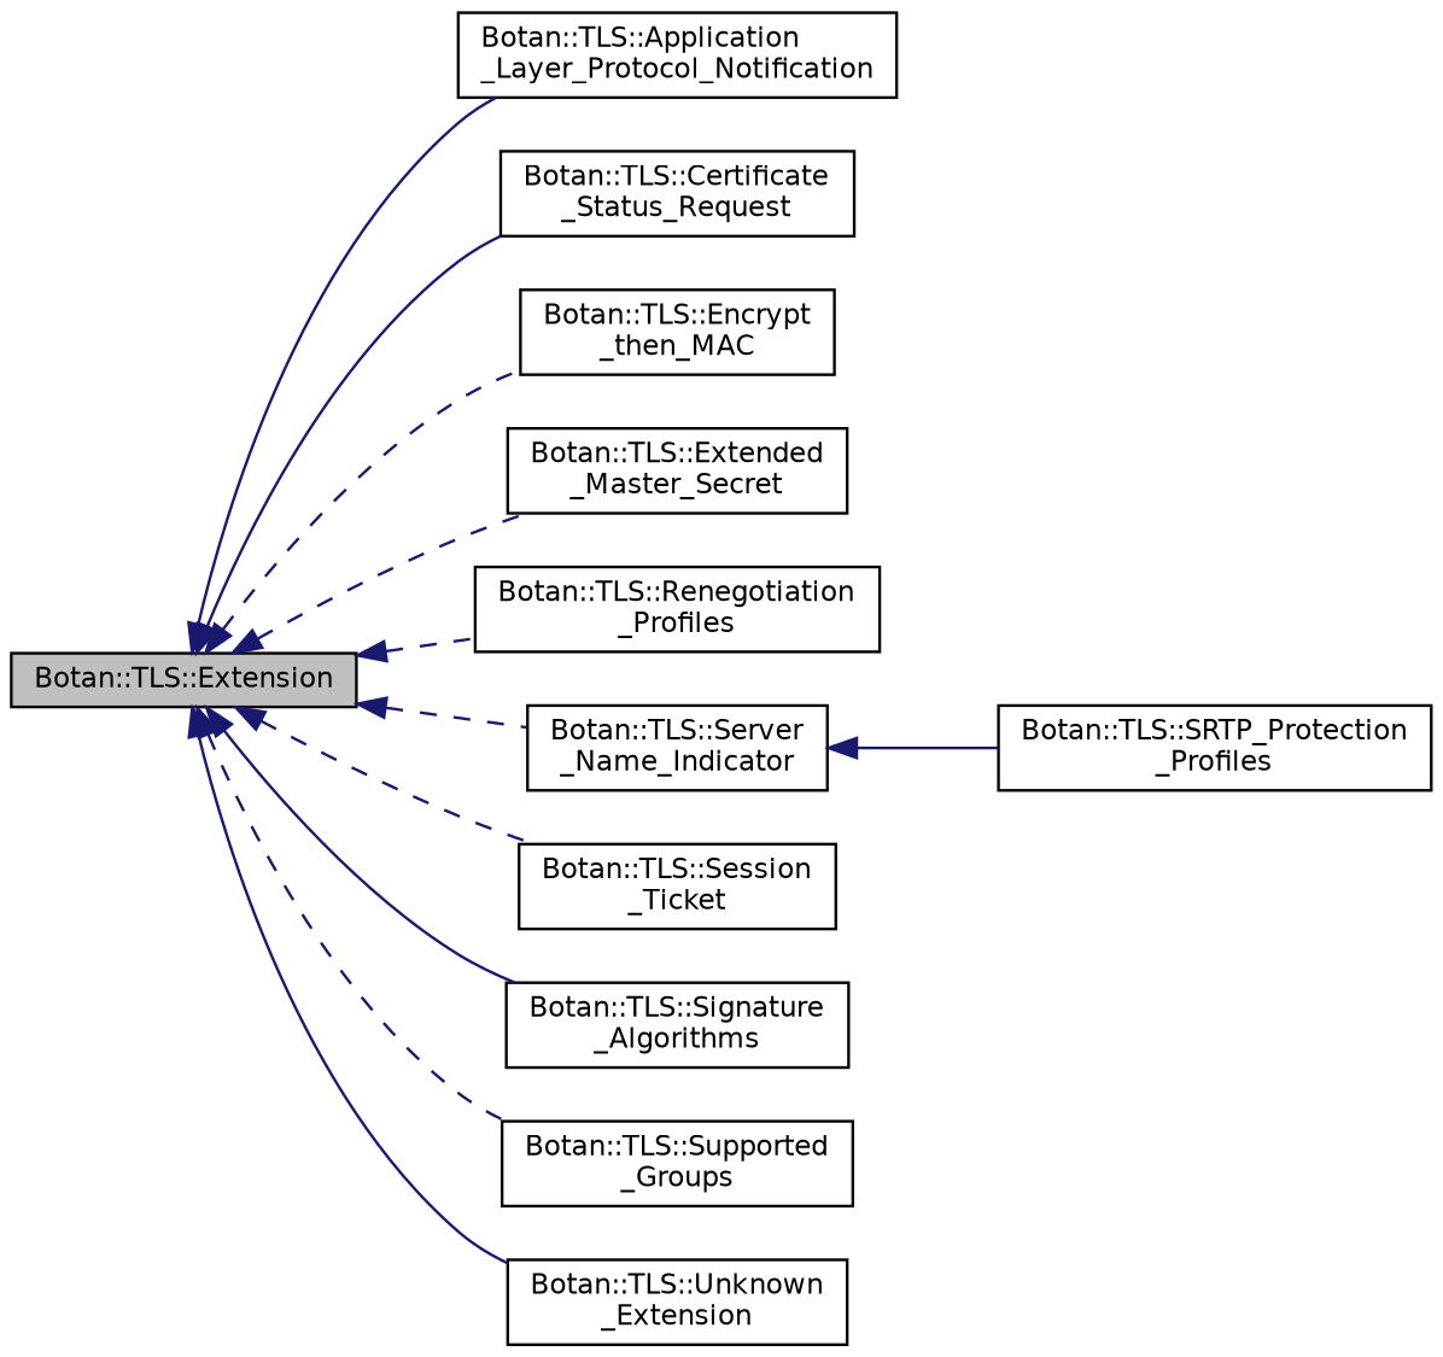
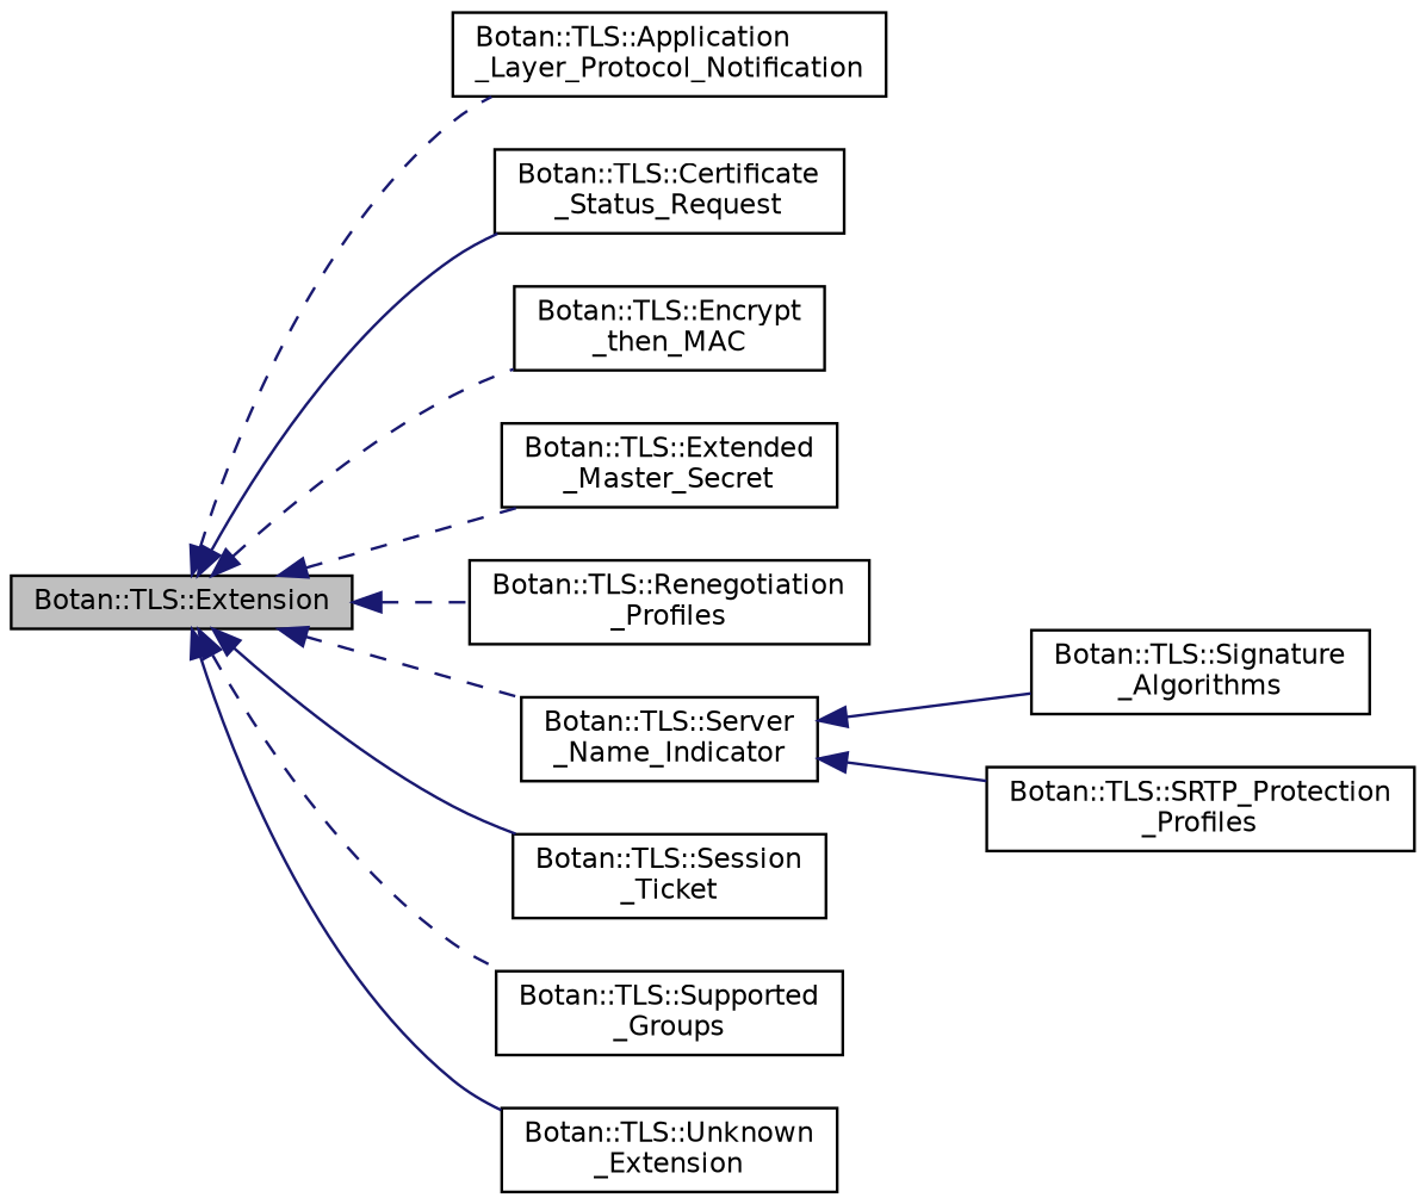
  digraph {
    rankdir=LR
    node [color=black fillcolor=white fontname=Helvetica fontsize=10 shape=record style=filled]
    edge [color=midnightblue dir=back fontname=Helvetica fontsize=10 labelfontname=Helvetica labelfontsize=10 style=dashed]
    n1 [fillcolor=grey75 fontcolor=black height=0.2 label="Botan::TLS::Extension" width=0.4]
    n2 [height=0.2 label="Botan::TLS::Application\l_Layer_Protocol_Notification" width=0.4]
    n3 [height=0.2 label="Botan::TLS::Certificate\l_Status_Request" width=0.4]
    n4 [height=0.2 label="Botan::TLS::Encrypt\l_then_MAC" width=0.4]
    n5 [height=0.2 label="Botan::TLS::Extended\l_Master_Secret" width=0.4]
    n6 [height=0.2 label="Botan::TLS::Renegotiation\l_Profiles" width=0.4]
    n7 [height=0.2 label="Botan::TLS::Server\l_Name_Indicator" width=0.4]
    n8 [height=0.2 label="Botan::TLS::Session\l_Ticket" width=0.4]
    n9 [height=0.2 label="Botan::TLS::Signature\l_Algorithms" width=0.4]
    n10 [height=0.2 label="Botan::TLS::Supported\l_Groups" width=0.4]
    n11 [height=0.2 label="Botan::TLS::Unknown\l_Extension" width=0.4]
    n12 [height=0.2 label="Botan::TLS::SRTP_Protection\l_Profiles" width=0.4]
-   n1 -> n2 [style=solid]
+   n1 -> n2
    n1 -> n3 [style=solid]
    n1 -> n4
    n1 -> n5
    n1 -> n6
    n1 -> n7
-   n1 -> n8
-   n1 -> n9 [style=solid]
+   n1 -> n8 [style=solid]
+   n7 -> n9 [style=solid]
    n1 -> n10
    n1 -> n11 [style=solid]
    n7 -> n12 [style=solid]
  }
